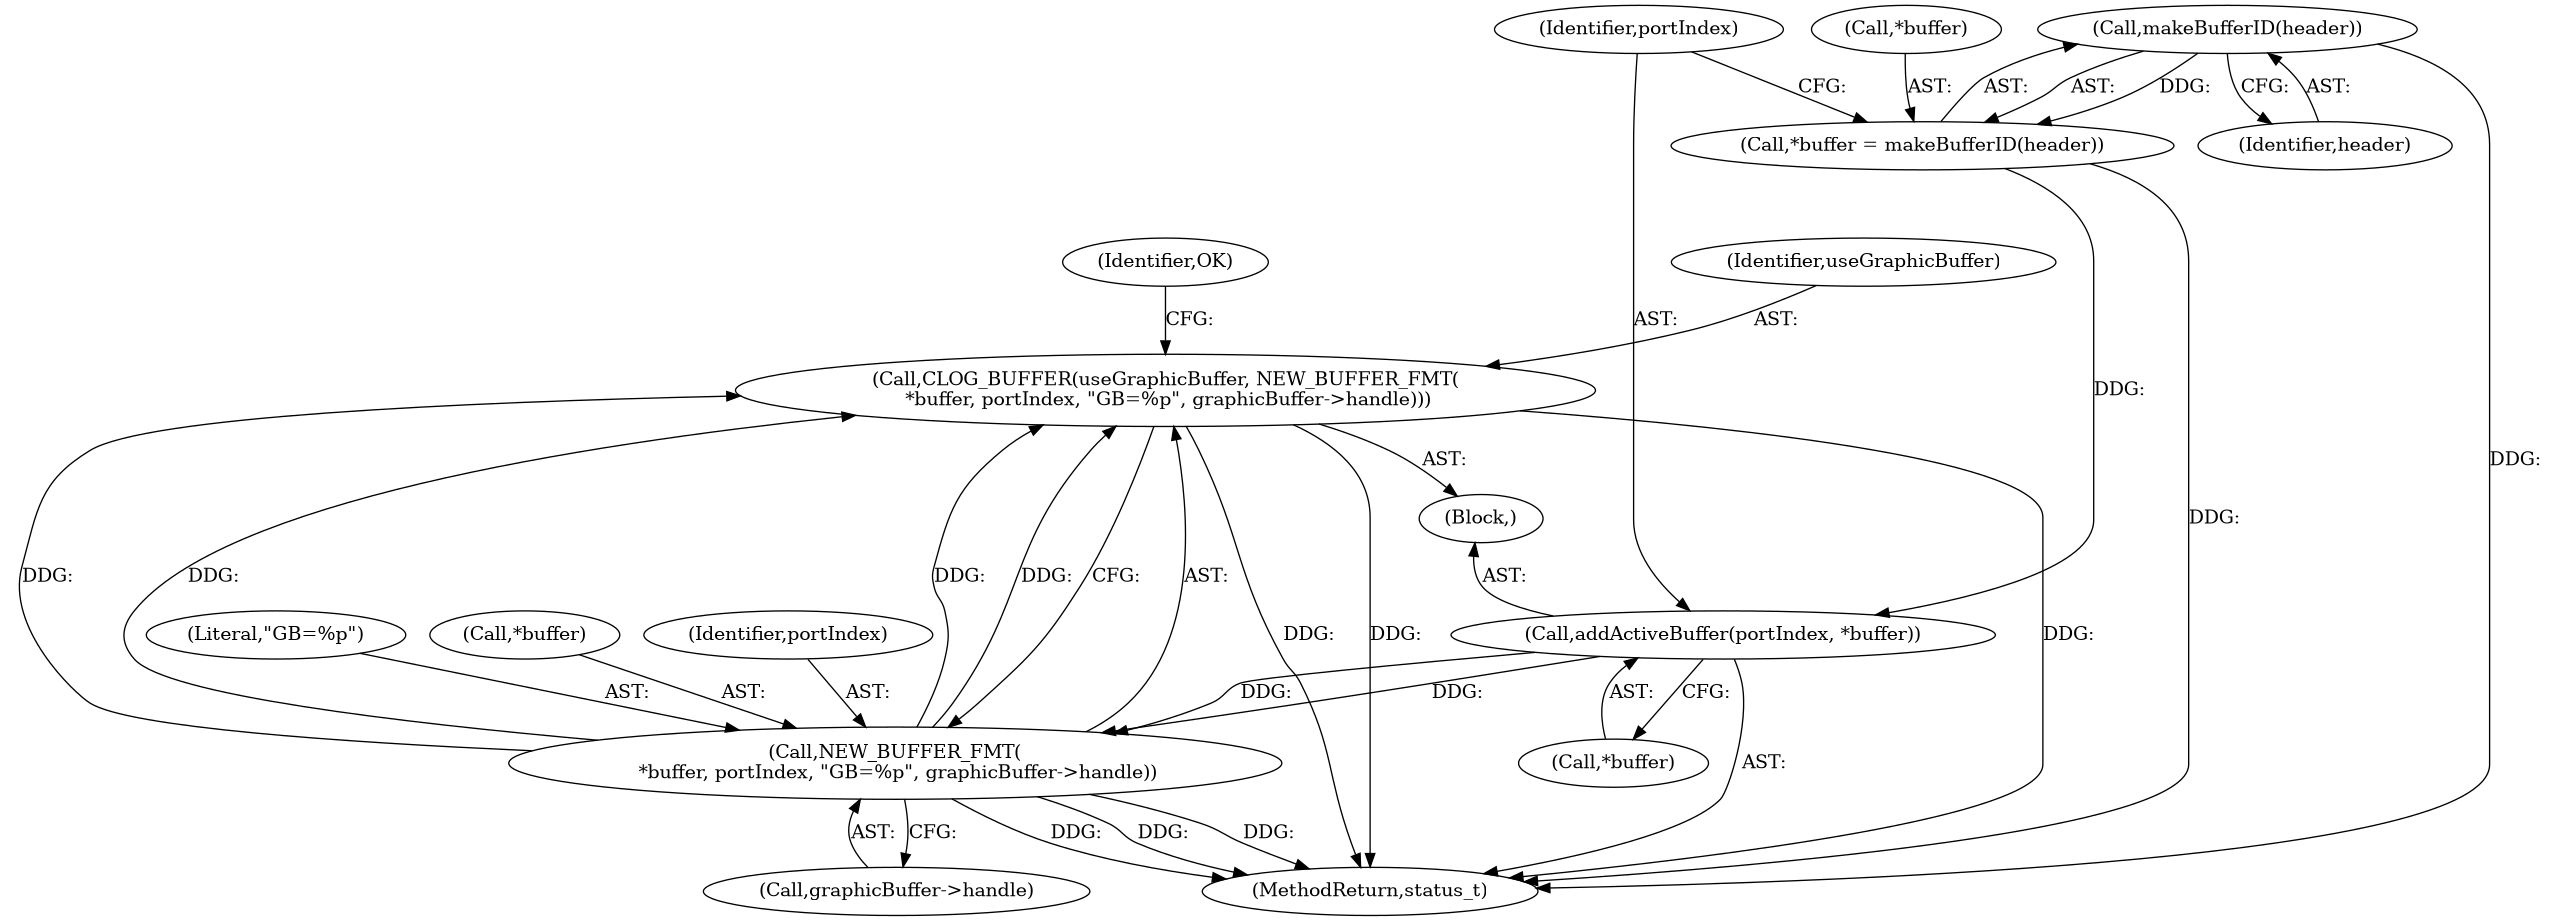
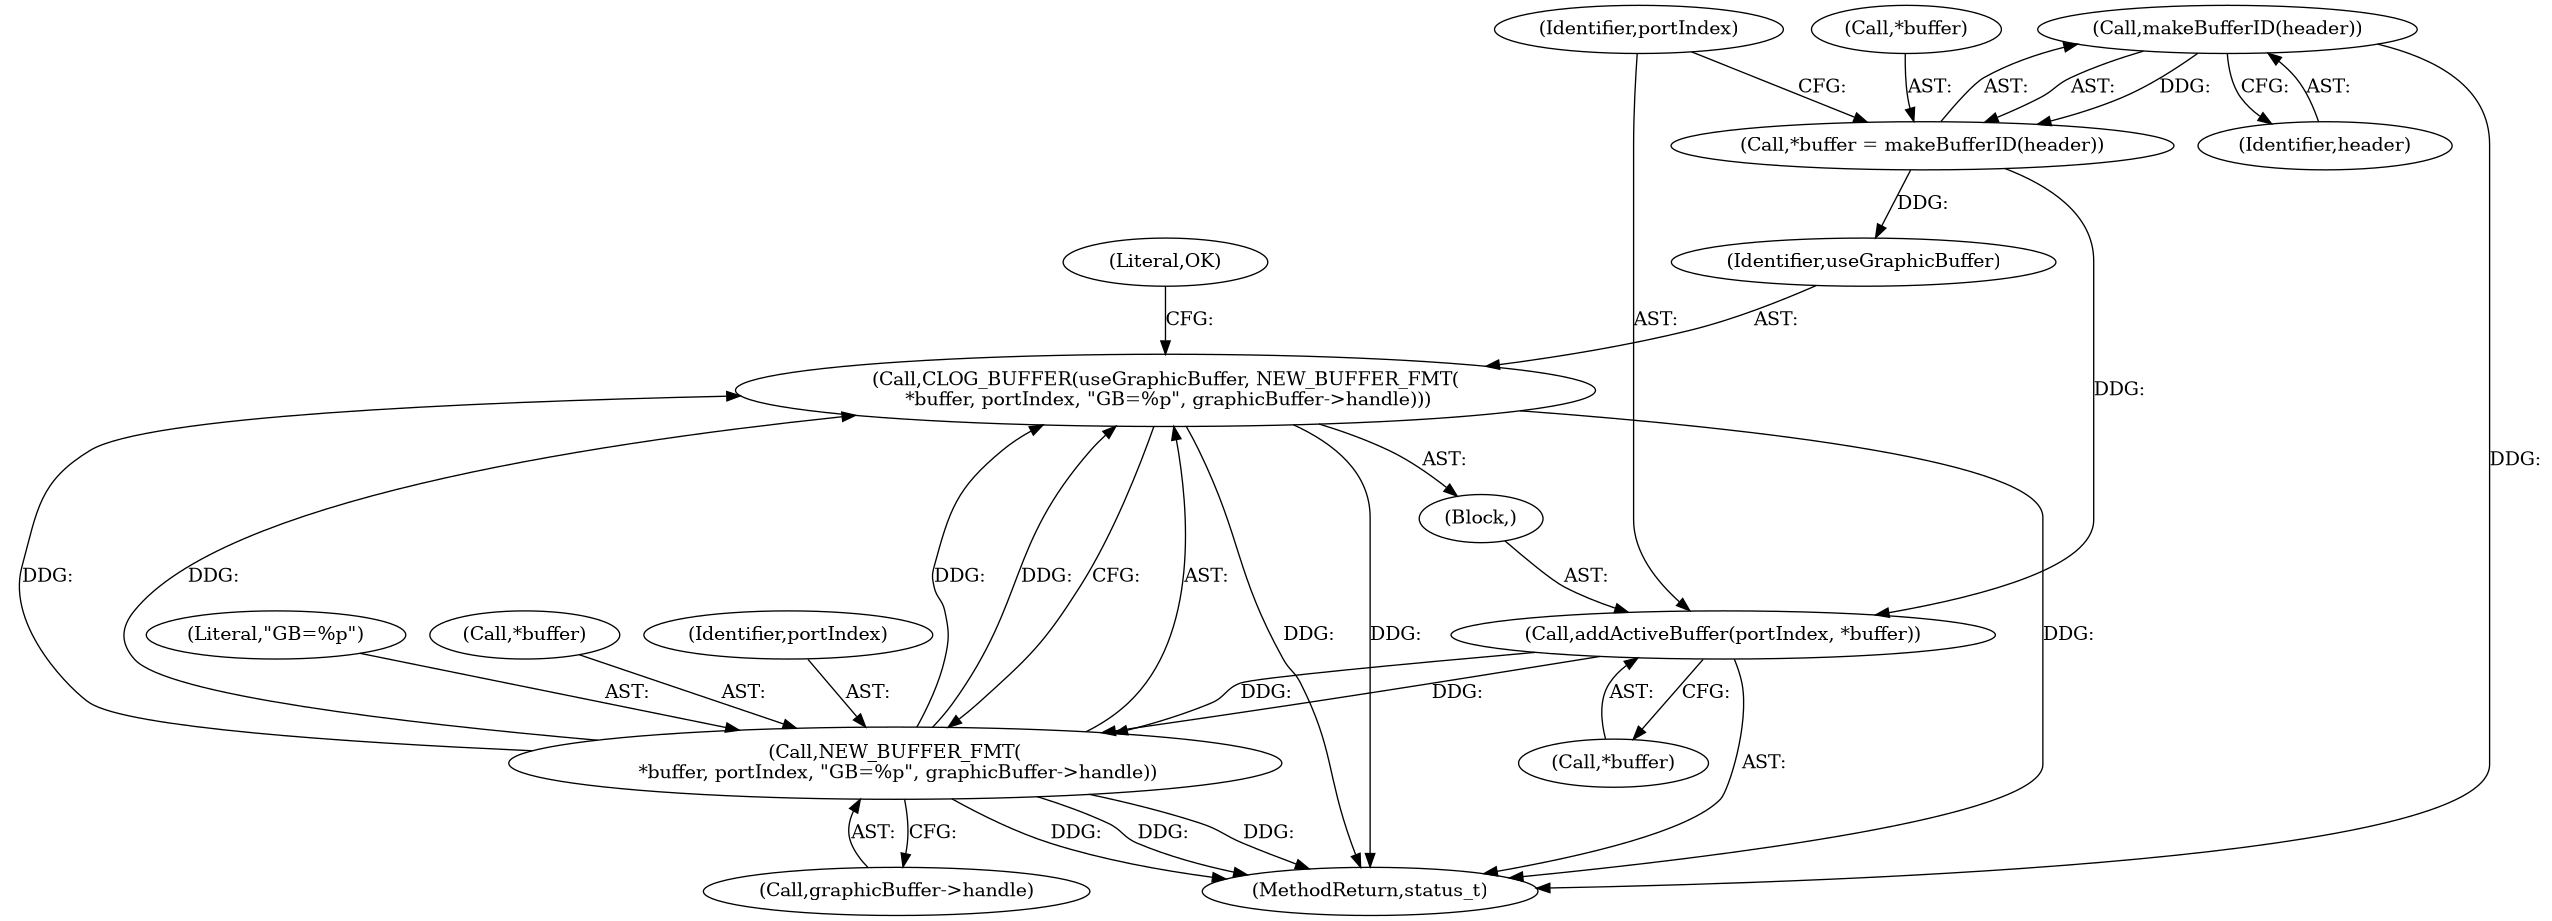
  digraph {
    n1 [label="(Call,makeBufferID(header))"]
    n2 [label="(Call,*buffer = makeBufferID(header))"]
    n3 [label="(Identifier,header)"]
    n4 [label="(MethodReturn,status_t)"]
    n5 [label="(Call,addActiveBuffer(portIndex, *buffer))"]
    n6 [label="(Block,)"]
    n7 [label="(Call,NEW_BUFFER_FMT(\n *buffer, portIndex, \"GB=%p\", graphicBuffer->handle))"]
    n8 [label="(Call,*buffer)"]
    n9 [label="(Call,CLOG_BUFFER(useGraphicBuffer, NEW_BUFFER_FMT(\n *buffer, portIndex, \"GB=%p\", graphicBuffer->handle)))"]
    n10 [label="(Call,graphicBuffer->handle)"]
    n11 [label="(Identifier,portIndex)"]
    n12 [label="(Literal,\"GB=%p\")"]
    n13 [label="(Identifier,portIndex)"]
    n14 [label="(Call,*buffer)"]
    n15 [label="(Call,*buffer)"]
-   n16 [label="(Identifier,OK)"]
+   n16 [label="(Literal,OK)"]
    n17 [label="(Identifier,useGraphicBuffer)"]
    n1 -> n2 [label="AST: "]
    n1 -> n2 [label="DDG: "]
    n1 -> n3 [label="CFG: "]
    n1 -> n4 [label="DDG: "]
    n2 -> n1 [label="AST: "]
-   n2 -> n4 [label="DDG: "]
+   n2 -> n17 [label="DDG: "]
    n2 -> n5 [label="DDG: "]
    n3 -> n1 [label="AST: "]
    n5 -> n4 [label="AST: "]
-   n5 -> n6 [label="AST: "]
+   n6 -> n5 [label="AST: "]
    n5 -> n7 [label="DDG: "]
    n5 -> n7 [label="DDG: "]
    n5 -> n8 [label="CFG: "]
    n7 -> n4 [label="DDG: "]
    n7 -> n4 [label="DDG: "]
    n7 -> n4 [label="DDG: "]
    n7 -> n9 [label="AST: "]
    n7 -> n9 [label="DDG: "]
    n7 -> n9 [label="DDG: "]
    n7 -> n9 [label="DDG: "]
    n7 -> n9 [label="DDG: "]
    n7 -> n10 [label="CFG: "]
    n8 -> n5 [label="AST: "]
    n9 -> n4 [label="DDG: "]
    n9 -> n4 [label="DDG: "]
    n9 -> n4 [label="DDG: "]
    n9 -> n6 [label="AST: "]
    n9 -> n7 [label="CFG: "]
    n10 -> n7 [label="AST: "]
    n11 -> n7 [label="AST: "]
    n12 -> n7 [label="AST: "]
    n13 -> n2 [label="CFG: "]
    n13 -> n5 [label="AST: "]
    n14 -> n7 [label="AST: "]
    n15 -> n2 [label="AST: "]
    n16 -> n9 [label="CFG: "]
    n17 -> n9 [label="AST: "]
  }
